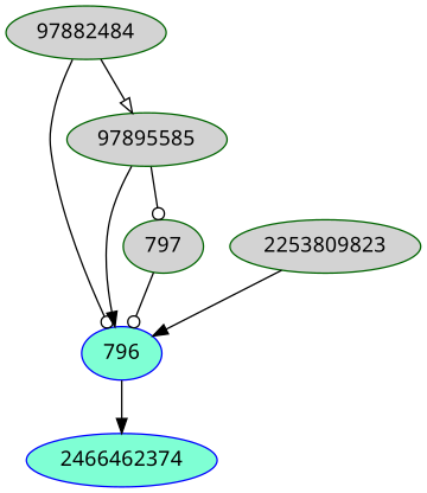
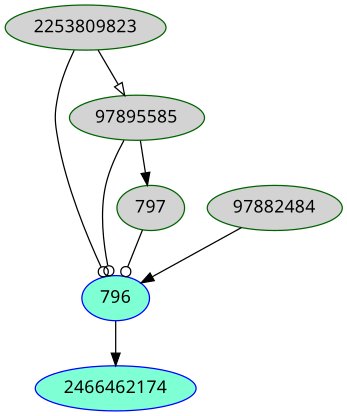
  strict digraph {
    fontname="Noto Sans"
    node [color=darkgreen fillcolor=lightgrey fontname="Noto Sans" style=filled]
    edge [arrowhead=normal fontname="Noto Sans"]
    796 [color=blue fillcolor=aquamarine]
    97895585
    797
-   2466462174 [color=blue fillcolor=aquamarine label=2466462374]
+   2466462174 [color=blue fillcolor=aquamarine]
    97882484
    2253809823
    796 -> 2466462174
-   97895585 -> 796
-   97895585 -> 797 [arrowhead=odot]
+   97895585 -> 796 [arrowhead=odot]
+   97895585 -> 797
    797 -> 796 [arrowhead=odot]
-   97882484 -> 796 [arrowhead=odot]
-   97882484 -> 97895585 [arrowhead=onormal]
-   2253809823 -> 796
+   97882484 -> 796
+   2253809823 -> 97895585 [arrowhead=onormal]
+   2253809823 -> 796 [arrowhead=odot]
  }
